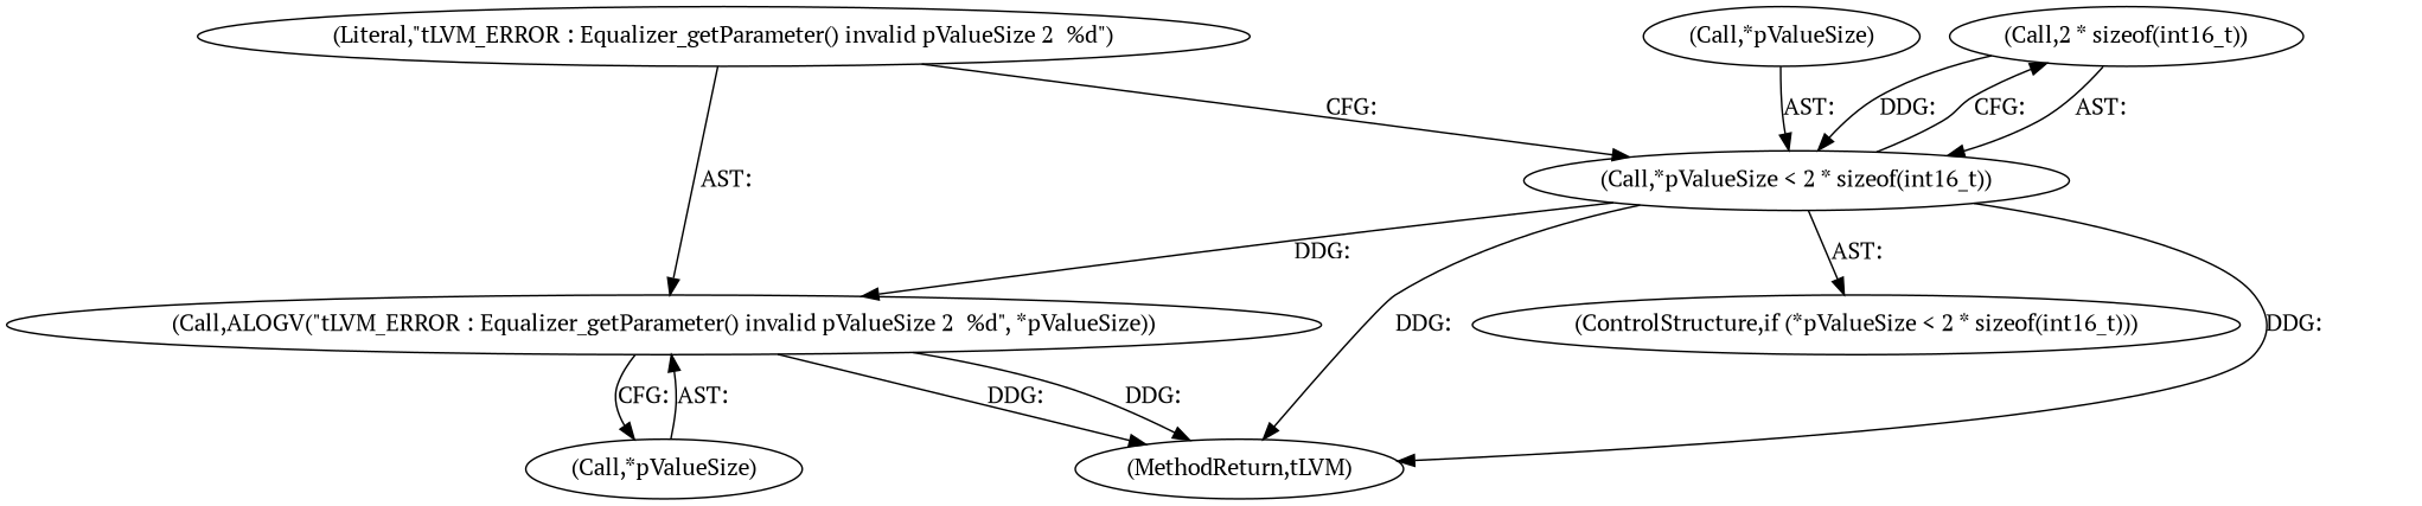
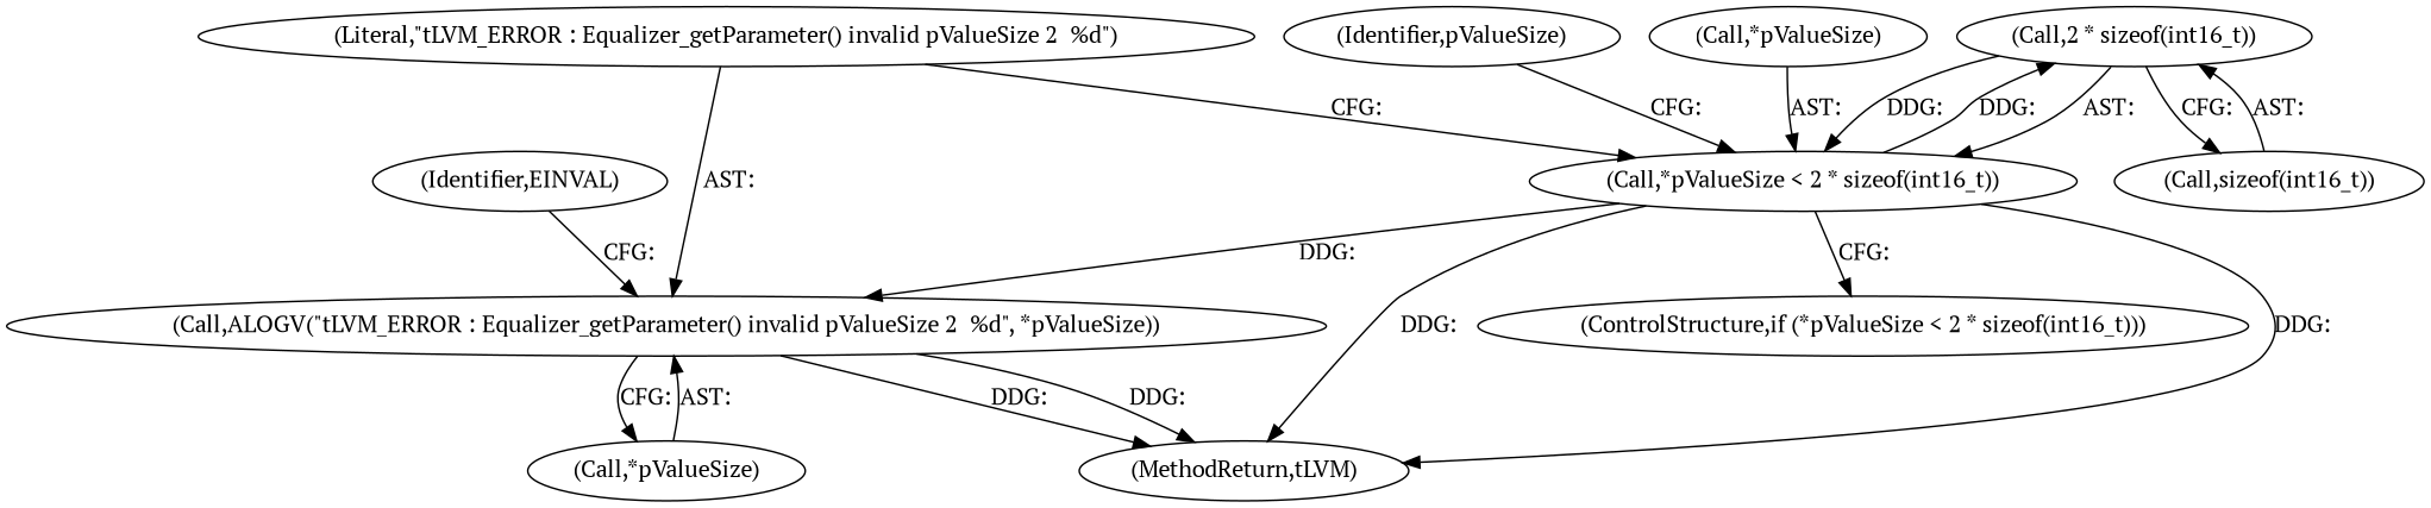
  digraph {
    fontname="PT Serif"
    node [fontname="PT Serif"]
    edge [fontname="PT Serif"]
    n1 [label="(Call,2 * sizeof(int16_t))"]
    n2 [label="(Call,*pValueSize < 2 * sizeof(int16_t))"]
+   n3 [label="(Call,sizeof(int16_t))"]
    n4 [label="(Call,ALOGV(\"\tLVM_ERROR : Equalizer_getParameter() invalid pValueSize 2  %d\", *pValueSize))"]
    n5 [label="(ControlStructure,if (*pValueSize < 2 * sizeof(int16_t)))"]
    n6 [label="(MethodReturn,tLVM)"]
    n7 [label="(Call,*pValueSize)"]
+   n8 [label="(Identifier,pValueSize)"]
    n9 [label="(Literal,\"\tLVM_ERROR : Equalizer_getParameter() invalid pValueSize 2  %d\")"]
+   n10 [label="(Identifier,EINVAL)"]
    n11 [label="(Call,*pValueSize)"]
    n1 -> n2 [label="AST: "]
    n1 -> n2 [label="DDG: "]
-   n2 -> n1 [label="CFG: "]
+   n1 -> n3 [label="CFG: "]
+   n2 -> n1 [label="DDG: "]
    n2 -> n4 [label="DDG: "]
-   n2 -> n5 [label="AST: "]
+   n2 -> n5 [label="CFG: "]
    n2 -> n6 [label="DDG: "]
    n2 -> n6 [label="DDG: "]
+   n3 -> n1 [label="AST: "]
    n4 -> n6 [label="DDG: "]
    n4 -> n6 [label="DDG: "]
    n4 -> n7 [label="CFG: "]
    n7 -> n4 [label="AST: "]
+   n8 -> n2 [label="CFG: "]
    n9 -> n2 [label="CFG: "]
    n9 -> n4 [label="AST: "]
+   n10 -> n4 [label="CFG: "]
    n11 -> n2 [label="AST: "]
  }
